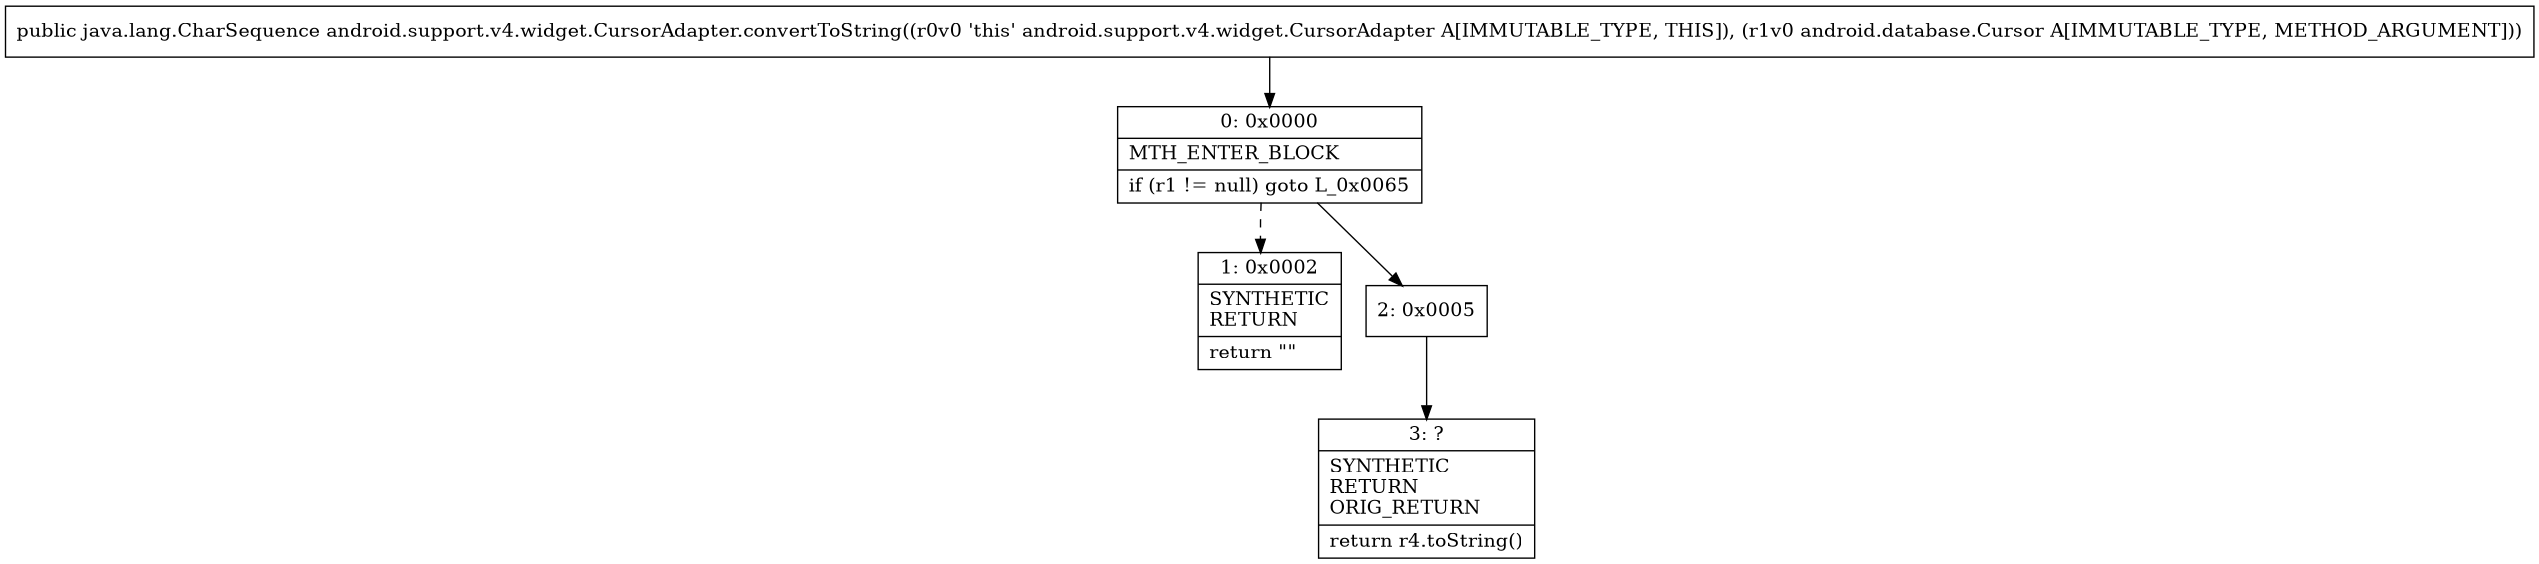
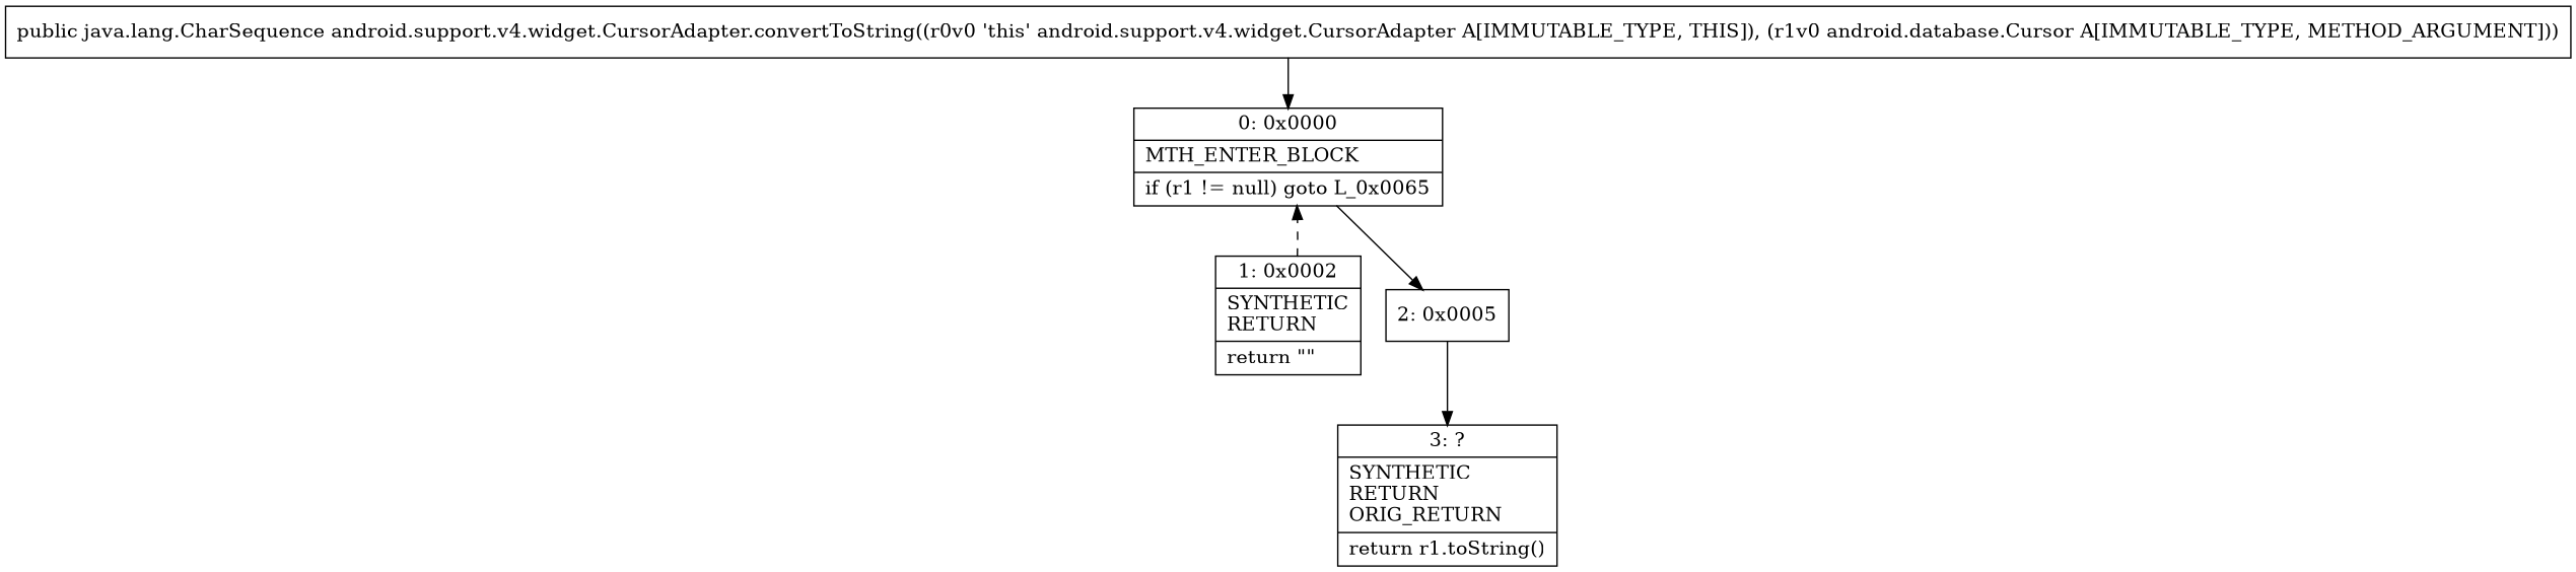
  digraph {
    node [shape=record]
    n1 [label="{0\:\ 0x0000|MTH_ENTER_BLOCK\l|if (r1 != null) goto L_0x0065\l}"]
    n2 [label="{1\:\ 0x0002|SYNTHETIC\lRETURN\l|return \"\"\l}"]
    n3 [label="{2\:\ 0x0005}"]
-   n4 [label="{3\:\ ?|SYNTHETIC\lRETURN\lORIG_RETURN\l|return r4.toString()\l}"]
+   n4 [label="{3\:\ ?|SYNTHETIC\lRETURN\lORIG_RETURN\l|return r1.toString()\l}"]
    n5 [label="{public java.lang.CharSequence android.support.v4.widget.CursorAdapter.convertToString((r0v0 'this' android.support.v4.widget.CursorAdapter A[IMMUTABLE_TYPE, THIS]), (r1v0 android.database.Cursor A[IMMUTABLE_TYPE, METHOD_ARGUMENT])) }"]
-   n1 -> n2 [style=dashed]
+   n2 -> n1 [style=dashed]
    n1 -> n3
    n3 -> n4
    n5 -> n1
  }
